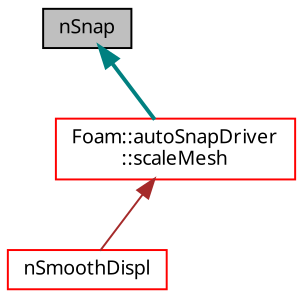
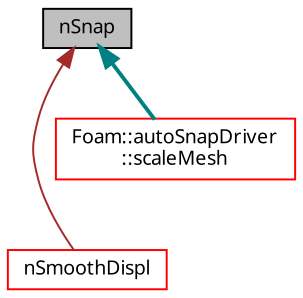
  digraph {
    fontname="Noto Sans"
    rankdir=TB
    node [color=red fontname="Noto Sans" fontsize=10 shape=record]
    edge [dir=back fontname="Noto Sans" fontsize=10 labelfontname=FreeSans labelfontsize=10]
    n1 [color=black fillcolor=grey75 fontcolor=black height=0.2 label=nSnap style=filled width=0.4]
    n2 [height=0.2 label=nSmoothDispl width=0.4]
    n3 [height=0.2 label="Foam::autoSnapDriver\l::scaleMesh" width=0.4]
-   n3 -> n2 [color=brown style=solid]
+   n1 -> n2 [color=brown style=solid]
    n1 -> n3 [color=teal style=bold]
  }
